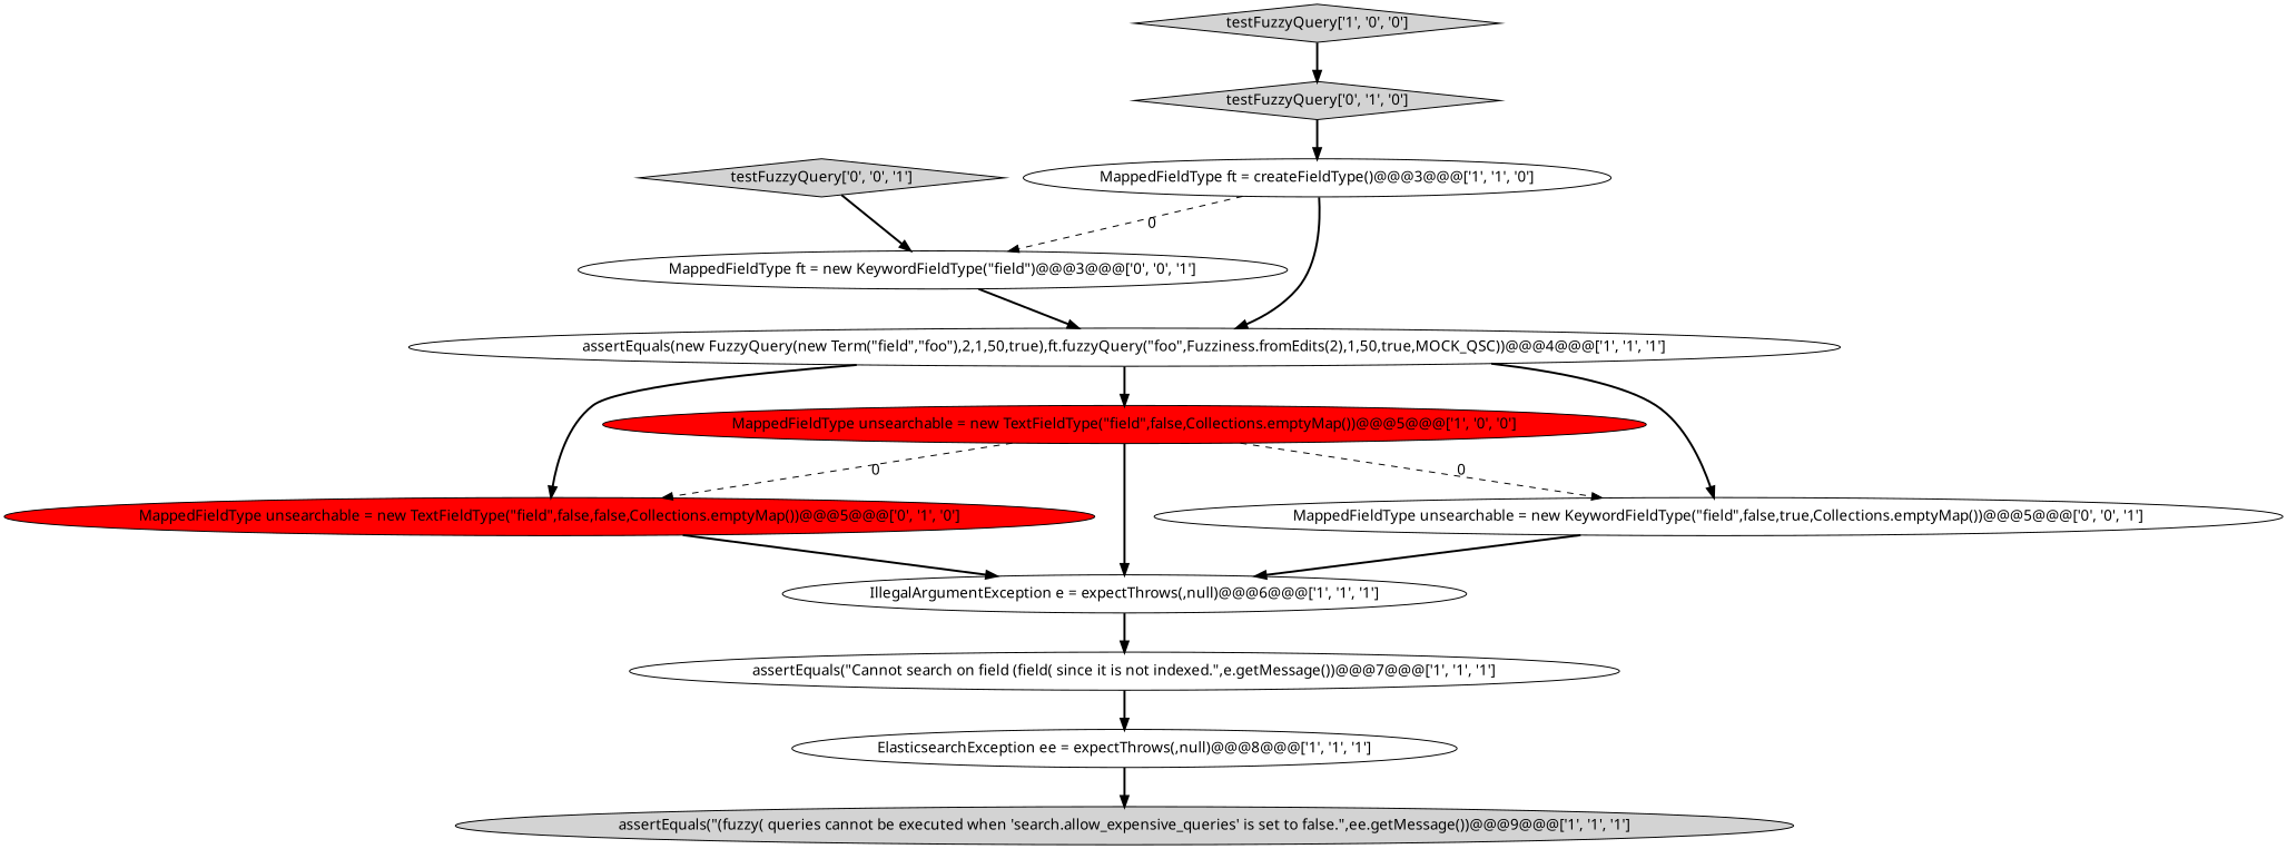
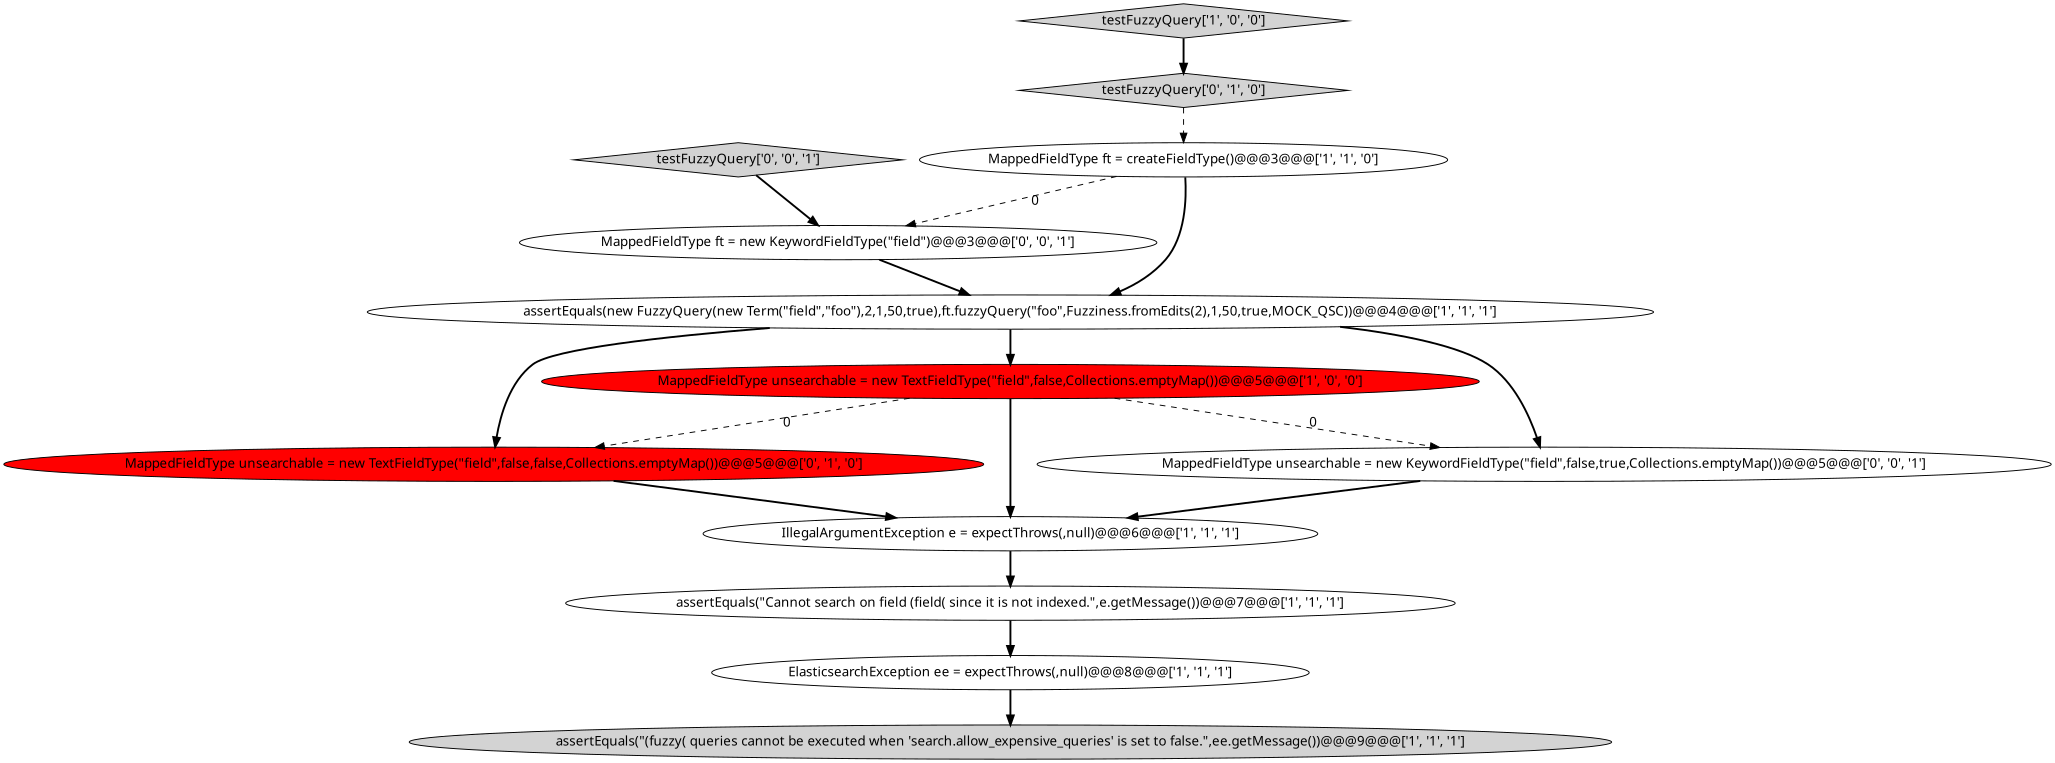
  digraph {
    fontname="Noto Sans"
    node [fillcolor=white fontname="Noto Sans" shape=ellipse style=filled]
    edge [fontname="Noto Sans" style=bold]
    n1 [label="assertEquals(new FuzzyQuery(new Term(\"field\",\"foo\"),2,1,50,true),ft.fuzzyQuery(\"foo\",Fuzziness.fromEdits(2),1,50,true,MOCK_QSC))@@@4@@@['1', '1', '1']"]
    n2 [fillcolor=red label="MappedFieldType unsearchable = new TextFieldType(\"field\",false,false,Collections.emptyMap())@@@5@@@['0', '1', '0']"]
    n3 [fillcolor=red label="MappedFieldType unsearchable = new TextFieldType(\"field\",false,Collections.emptyMap())@@@5@@@['1', '0', '0']"]
    n4 [label="MappedFieldType unsearchable = new KeywordFieldType(\"field\",false,true,Collections.emptyMap())@@@5@@@['0', '0', '1']"]
    n5 [label="IllegalArgumentException e = expectThrows(,null)@@@6@@@['1', '1', '1']"]
    n6 [label="assertEquals(\"Cannot search on field (field( since it is not indexed.\",e.getMessage())@@@7@@@['1', '1', '1']"]
    n7 [fillcolor=lightgray label="testFuzzyQuery['0', '0', '1']" shape=diamond]
    n8 [label="MappedFieldType ft = new KeywordFieldType(\"field\")@@@3@@@['0', '0', '1']"]
    n9 [label="MappedFieldType ft = createFieldType()@@@3@@@['1', '1', '0']"]
    n10 [fillcolor=lightgray label="testFuzzyQuery['0', '1', '0']" shape=diamond]
    n11 [label="ElasticsearchException ee = expectThrows(,null)@@@8@@@['1', '1', '1']"]
    n12 [fillcolor=lightgray label="assertEquals(\"(fuzzy( queries cannot be executed when 'search.allow_expensive_queries' is set to false.\",ee.getMessage())@@@9@@@['1', '1', '1']"]
    n13 [fillcolor=lightgray label="testFuzzyQuery['1', '0', '0']" shape=diamond]
    n1 -> n2
    n1 -> n3
    n1 -> n4
    n2 -> n5
    n3 -> n2 [label=0 style=dashed]
    n3 -> n4 [label=0 style=dashed]
    n3 -> n5
    n4 -> n5
    n5 -> n6
    n6 -> n11
    n7 -> n8
    n8 -> n1
    n9 -> n1
    n9 -> n8 [label=0 style=dashed]
-   n10 -> n9
+   n10 -> n9 [style=dashed]
    n11 -> n12
    n13 -> n10
  }
